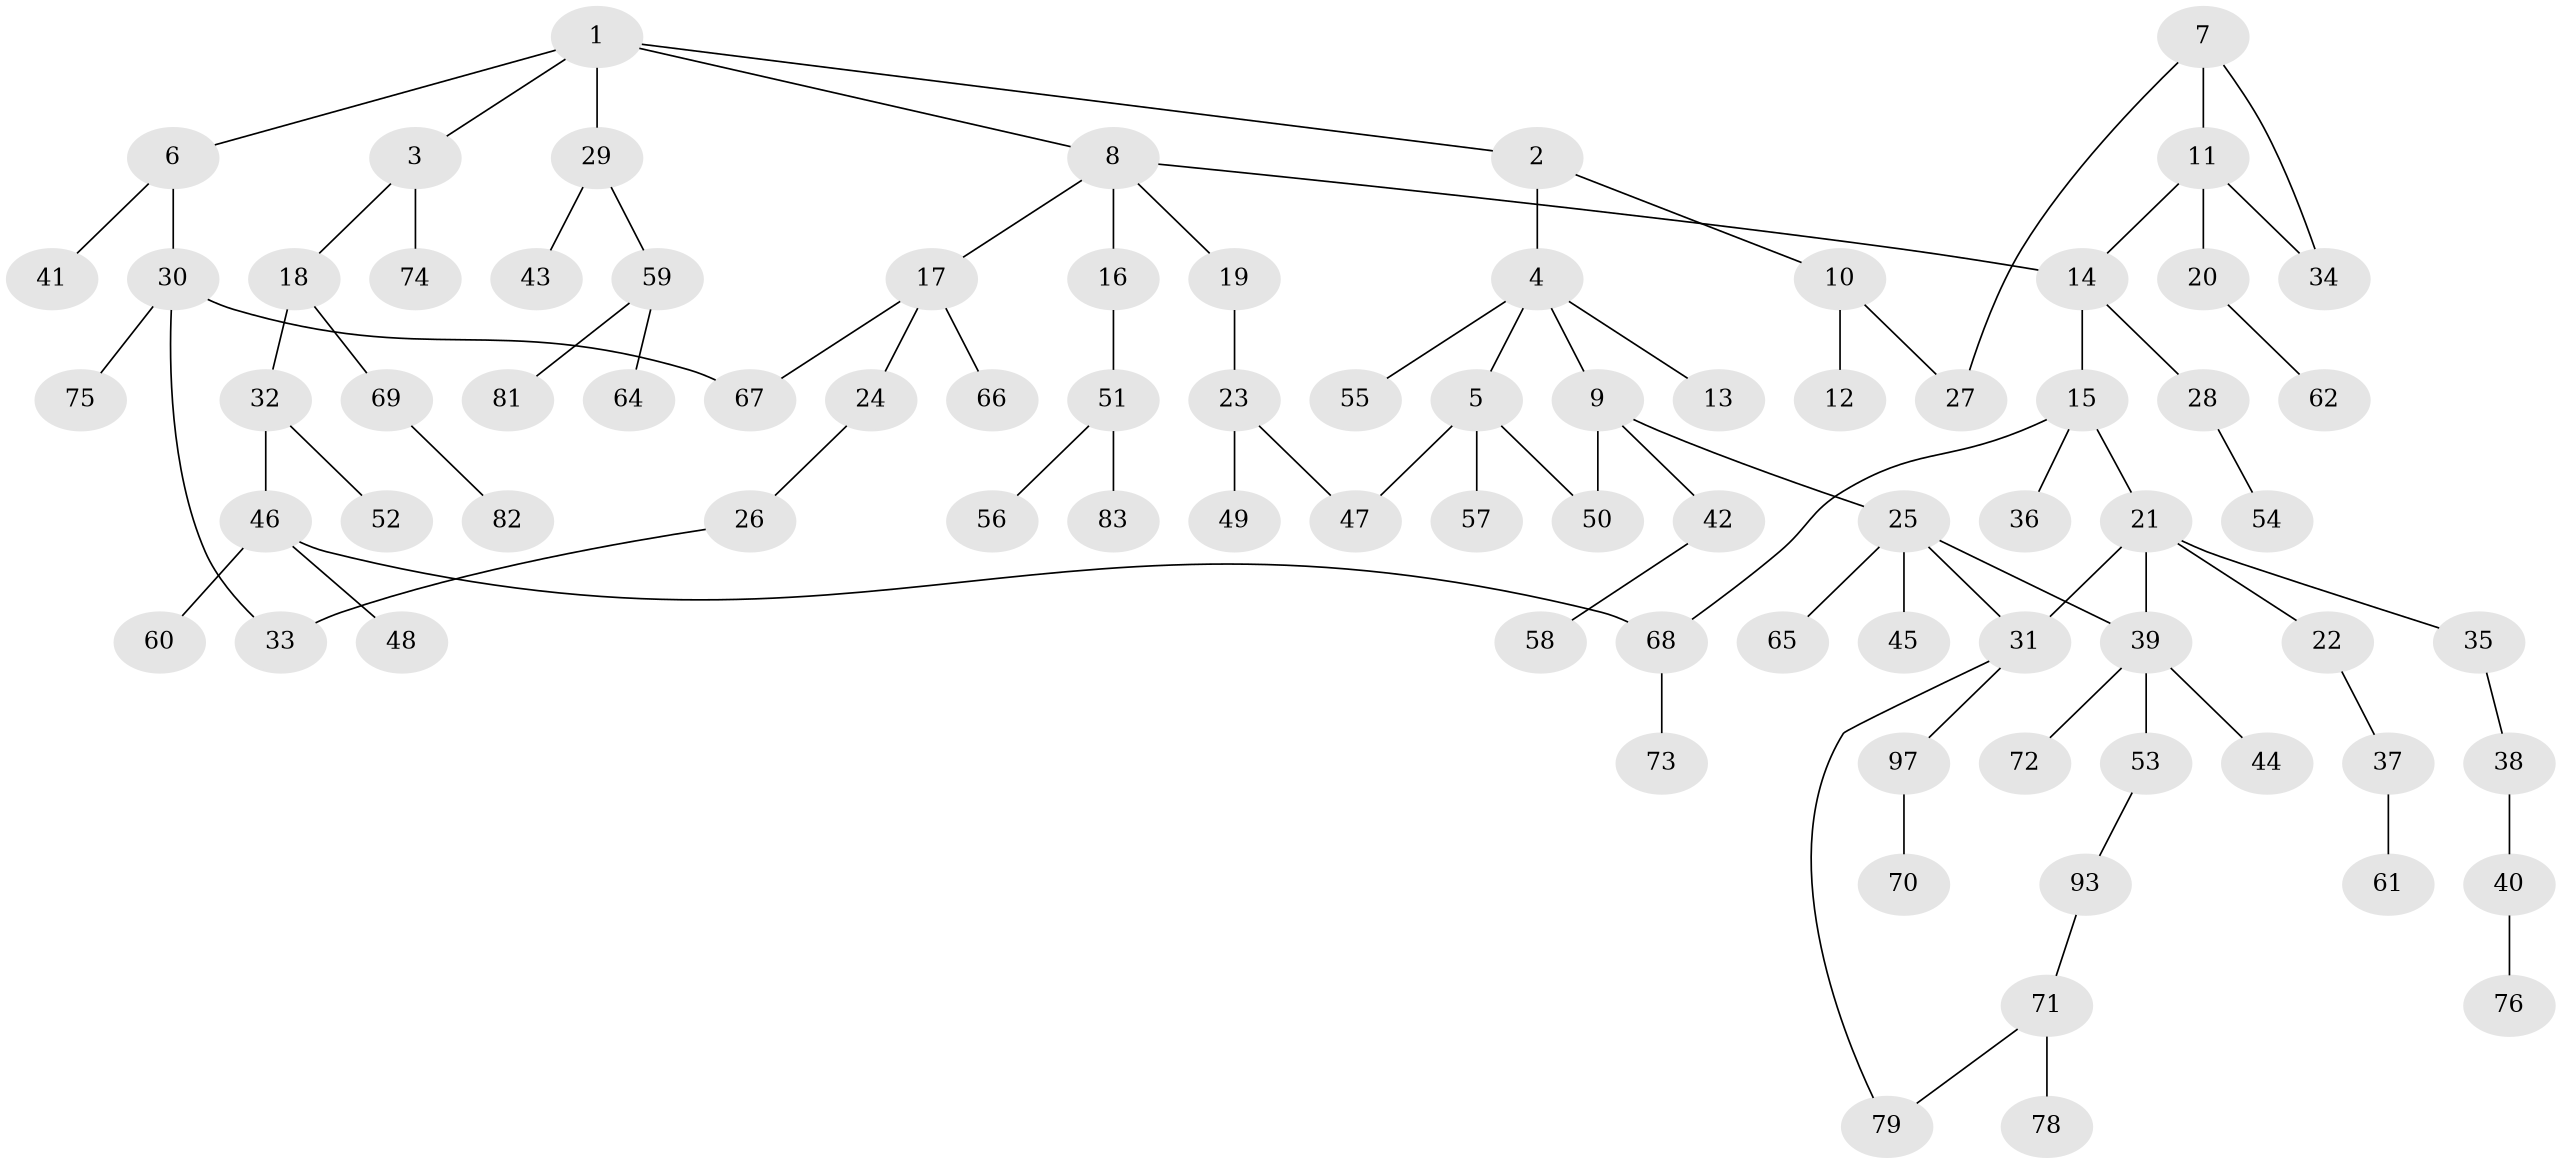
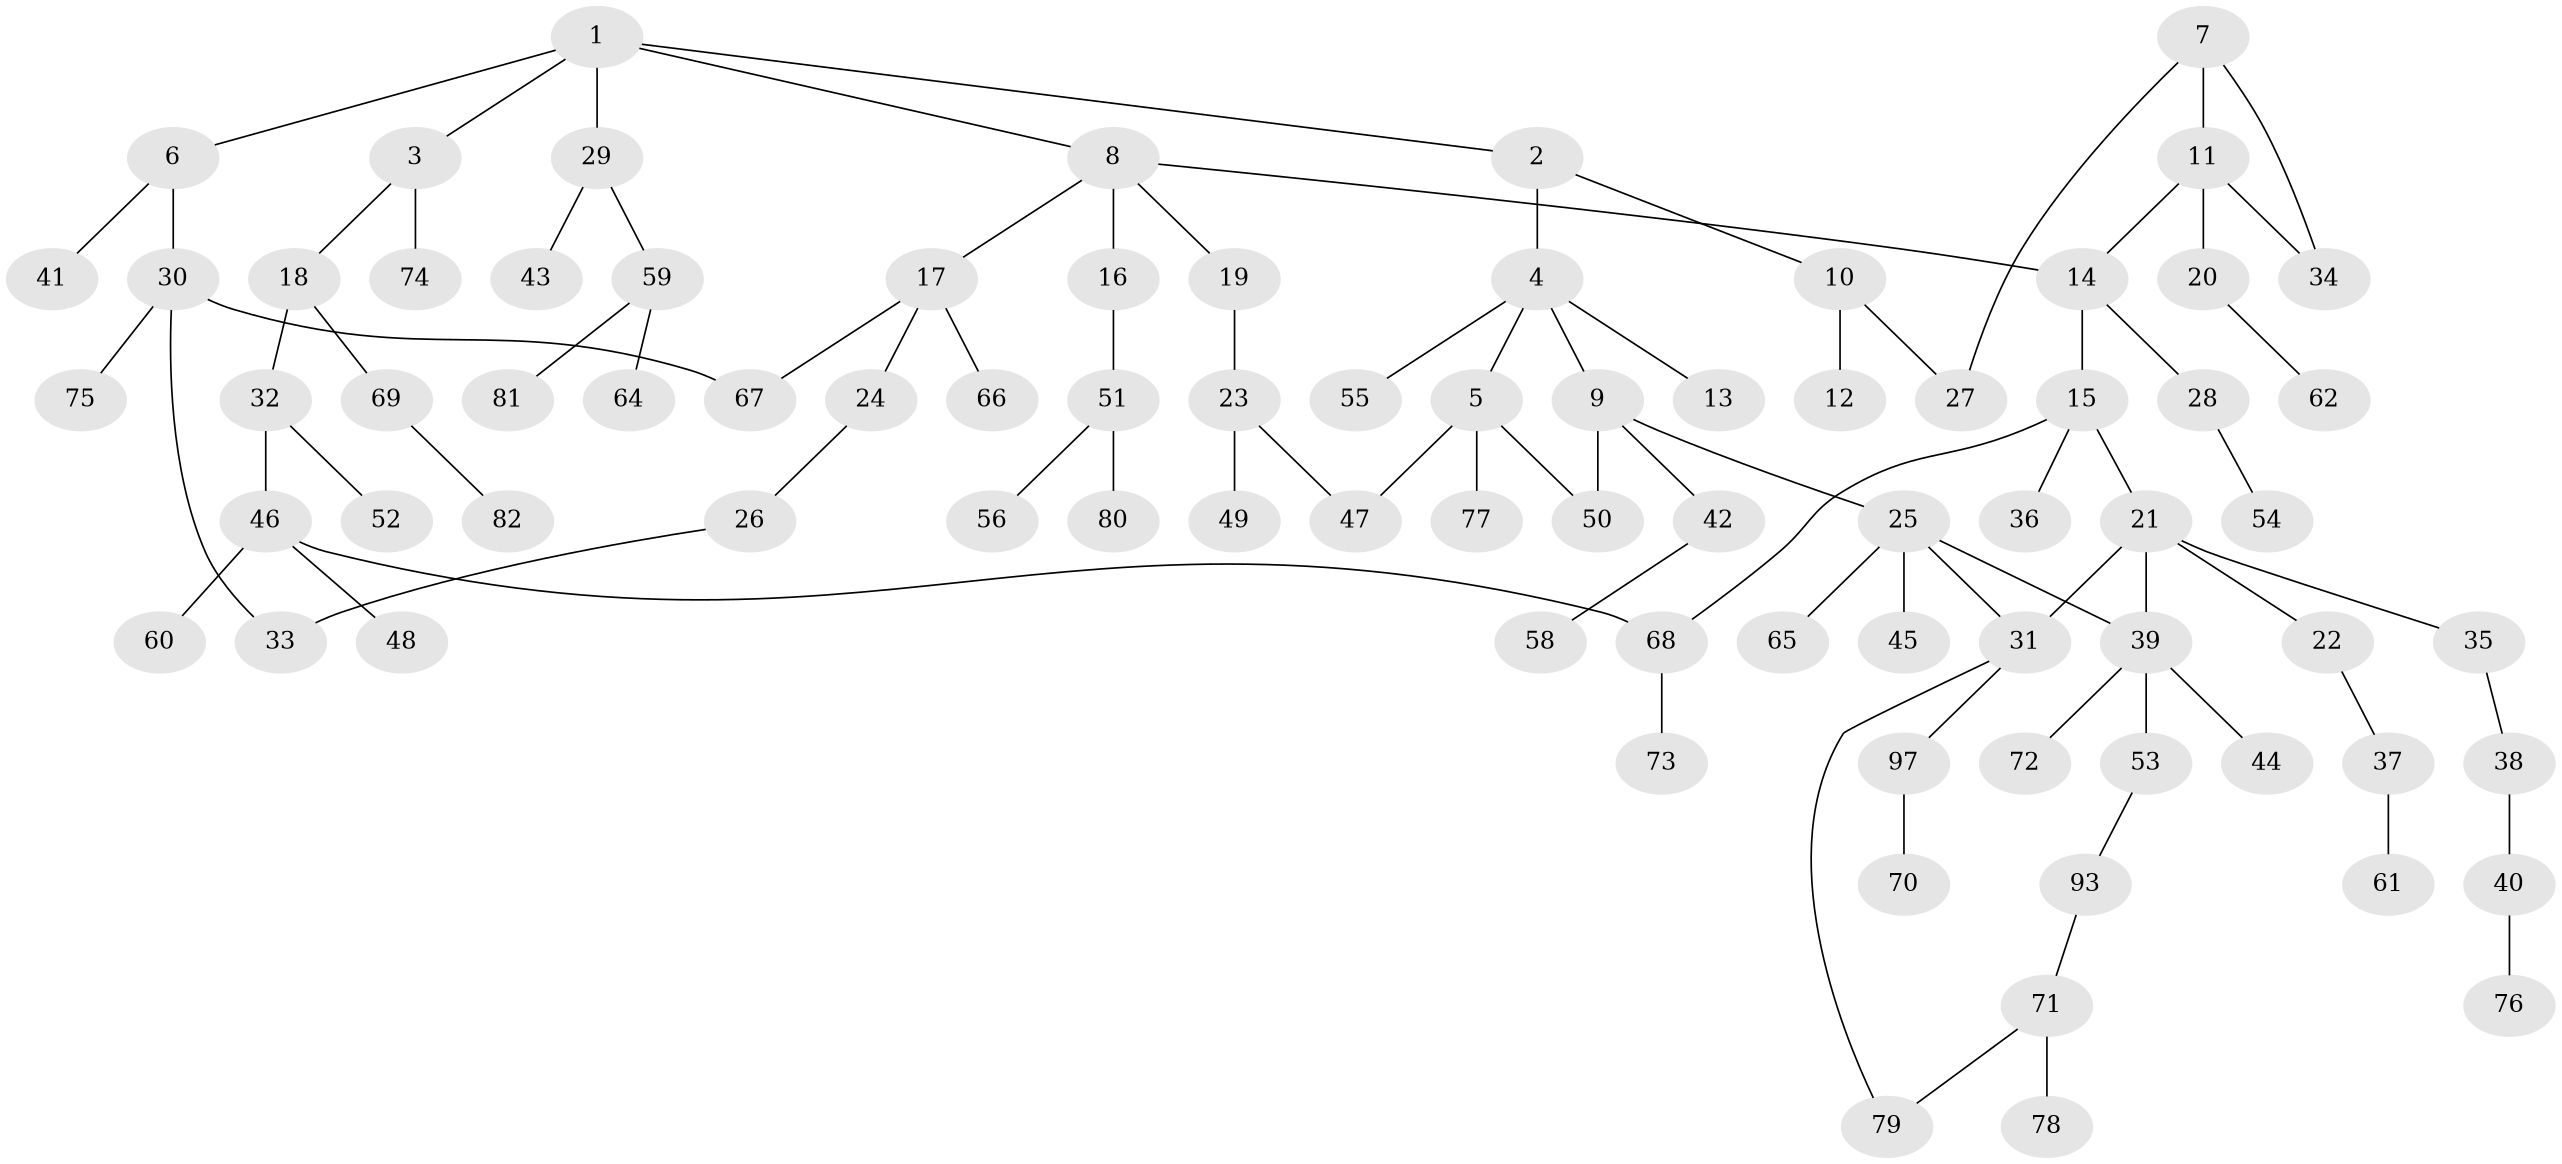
  graph {
    node [color=gray90 style=filled]
    1
    2
    3
    6
    8
    29
    4
    10
    18
    74
    30
    41
    14
    16
    17
    19
    43
    59
    5
    9
    13
    55
    27
    12
    32
    69
    47
    50
-   77 [label=57]
+   77
    25
    42
    7
    11
    34
    67
    33
    75
    20
    15
    28
    51
    24
    66
    23
    31
    39
    45
    65
    58
    62
    21
    36
    68
    54
    22
    35
    73
    56
-   80 [label=83]
+   80
    26
    46
    52
    82
    49
    37
    n66 [label=97]
    79
    38
    44
    53
    72
    61
    64
    81
    70
    48
    60
    40
    76
    n80 [label=93]
    71
    78
    1 -- 2
    1 -- 3
    1 -- 6
    1 -- 8
    1 -- 29
    2 -- 4
    2 -- 10
    3 -- 18
    3 -- 74
    6 -- 30
    6 -- 41
    8 -- 14
    8 -- 16
    8 -- 17
    8 -- 19
    29 -- 43
    29 -- 59
    4 -- 5
    4 -- 9
    4 -- 13
    4 -- 55
    10 -- 27
    10 -- 12
    18 -- 32
    18 -- 69
    30 -- 67
    30 -- 33
    30 -- 75
    14 -- 15
    14 -- 28
    16 -- 51
    17 -- 67
    17 -- 24
    17 -- 66
    19 -- 23
    59 -- 64
    59 -- 81
    5 -- 47
    5 -- 50
    5 -- 77
    9 -- 50
    9 -- 25
    9 -- 42
    32 -- 46
    32 -- 52
    69 -- 82
    25 -- 31
    25 -- 39
    25 -- 45
    25 -- 65
    42 -- 58
    7 -- 27
    7 -- 11
    7 -- 34
    11 -- 14
    11 -- 34
    11 -- 20
    20 -- 62
    15 -- 21
    15 -- 36
    15 -- 68
    28 -- 54
    51 -- 56
    51 -- 80
    24 -- 26
    23 -- 47
    23 -- 49
    31 -- n66
    31 -- 79
    39 -- 44
    39 -- 53
    39 -- 72
    21 -- 31
    21 -- 39
    21 -- 22
    21 -- 35
    68 -- 73
    22 -- 37
    35 -- 38
    26 -- 33
    46 -- 68
    46 -- 48
    46 -- 60
    37 -- 61
    n66 -- 70
    38 -- 40
    53 -- n80
    40 -- 76
    n80 -- 71
    71 -- 79
    71 -- 78
  }
